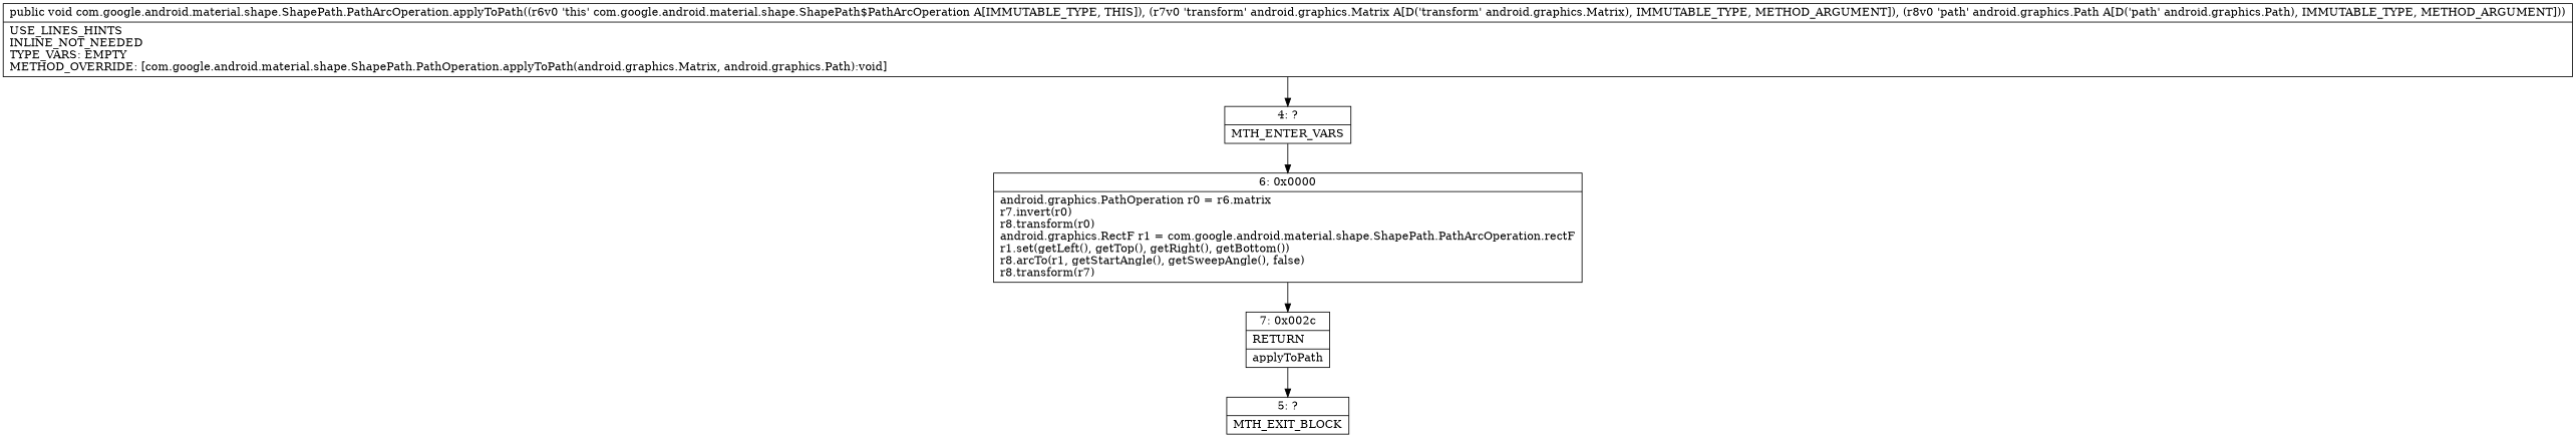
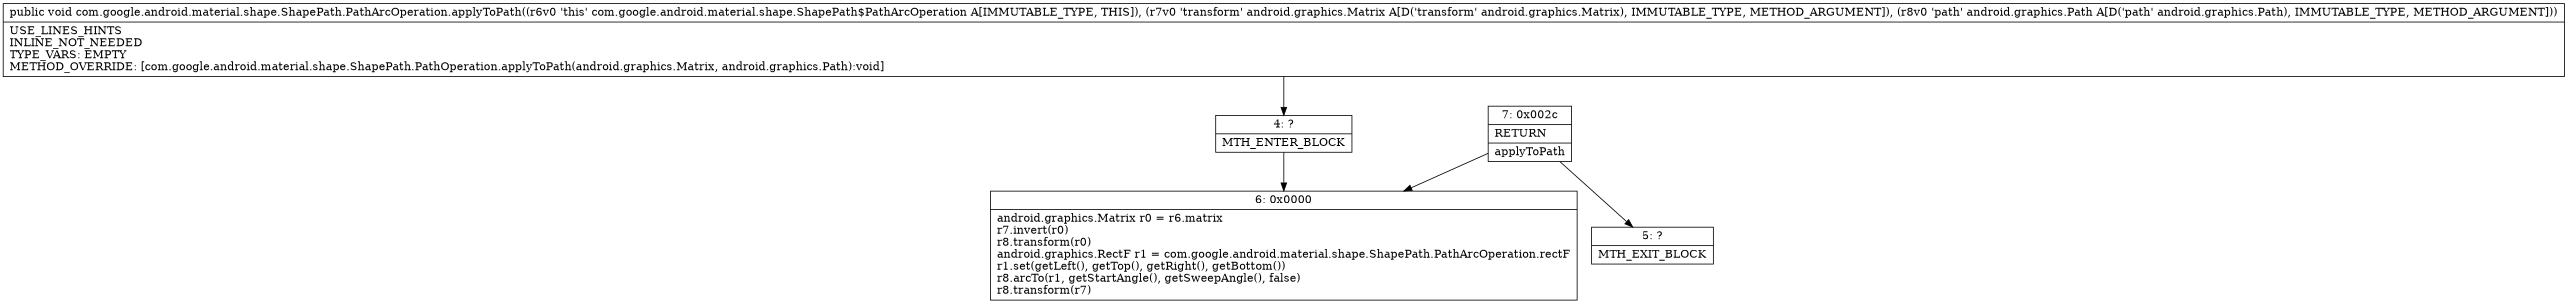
  digraph {
    node [shape=record]
-   n1 [label="{4\:\ ?|MTH_ENTER_VARS\l}"]
-   n2 [label="{6\:\ 0x0000|android.graphics.PathOperation r0 = r6.matrix\lr7.invert(r0)\lr8.transform(r0)\landroid.graphics.RectF r1 = com.google.android.material.shape.ShapePath.PathArcOperation.rectF\lr1.set(getLeft(), getTop(), getRight(), getBottom())\lr8.arcTo(r1, getStartAngle(), getSweepAngle(), false)\lr8.transform(r7)\l}"]
+   n1 [label="{4\:\ ?|MTH_ENTER_BLOCK\l}"]
+   n2 [label="{6\:\ 0x0000|android.graphics.Matrix r0 = r6.matrix\lr7.invert(r0)\lr8.transform(r0)\landroid.graphics.RectF r1 = com.google.android.material.shape.ShapePath.PathArcOperation.rectF\lr1.set(getLeft(), getTop(), getRight(), getBottom())\lr8.arcTo(r1, getStartAngle(), getSweepAngle(), false)\lr8.transform(r7)\l}"]
    n3 [label="{7\:\ 0x002c|RETURN\l|applyToPath\l}"]
    n4 [label="{5\:\ ?|MTH_EXIT_BLOCK\l}"]
    n5 [label="{public void com.google.android.material.shape.ShapePath.PathArcOperation.applyToPath((r6v0 'this' com.google.android.material.shape.ShapePath$PathArcOperation A[IMMUTABLE_TYPE, THIS]), (r7v0 'transform' android.graphics.Matrix A[D('transform' android.graphics.Matrix), IMMUTABLE_TYPE, METHOD_ARGUMENT]), (r8v0 'path' android.graphics.Path A[D('path' android.graphics.Path), IMMUTABLE_TYPE, METHOD_ARGUMENT]))  | USE_LINES_HINTS\lINLINE_NOT_NEEDED\lTYPE_VARS: EMPTY\lMETHOD_OVERRIDE: [com.google.android.material.shape.ShapePath.PathOperation.applyToPath(android.graphics.Matrix, android.graphics.Path):void]\l}"]
    n1 -> n2
-   n2 -> n3
+   n3 -> n2
    n3 -> n4
    n5 -> n1
  }
